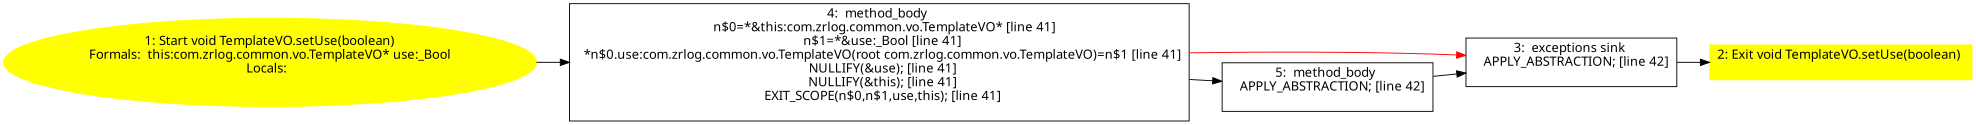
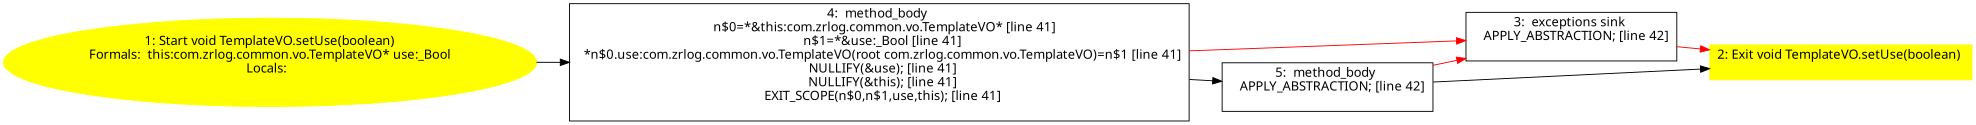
  digraph {
    fontname="Noto Sans"
    rankdir=LR
    node [fontname="Noto Sans" shape=box]
    edge [fontname="Noto Sans"]
    n1 [color=yellow label="1: Start void TemplateVO.setUse(boolean)\nFormals:  this:com.zrlog.common.vo.TemplateVO* use:_Bool\nLocals:  \n  " style=filled shape=""]
    n2 [label="4:  method_body \n   n$0=*&this:com.zrlog.common.vo.TemplateVO* [line 41]\n  n$1=*&use:_Bool [line 41]\n  *n$0.use:com.zrlog.common.vo.TemplateVO(root com.zrlog.common.vo.TemplateVO)=n$1 [line 41]\n  NULLIFY(&use); [line 41]\n  NULLIFY(&this); [line 41]\n  EXIT_SCOPE(n$0,n$1,use,this); [line 41]\n "]
    n3 [label="3:  exceptions sink \n   APPLY_ABSTRACTION; [line 42]\n "]
    n4 [label="5:  method_body \n   APPLY_ABSTRACTION; [line 42]\n "]
    n5 [color=yellow label="2: Exit void TemplateVO.setUse(boolean) \n  " style=filled]
    n1 -> n2
    n2 -> n3 [color=red]
    n2 -> n4
-   n3 -> n5
-   n4 -> n3 [color=black]
+   n3 -> n5 [color=red]
+   n4 -> n3 [color=red]
+   n4 -> n5
  }
